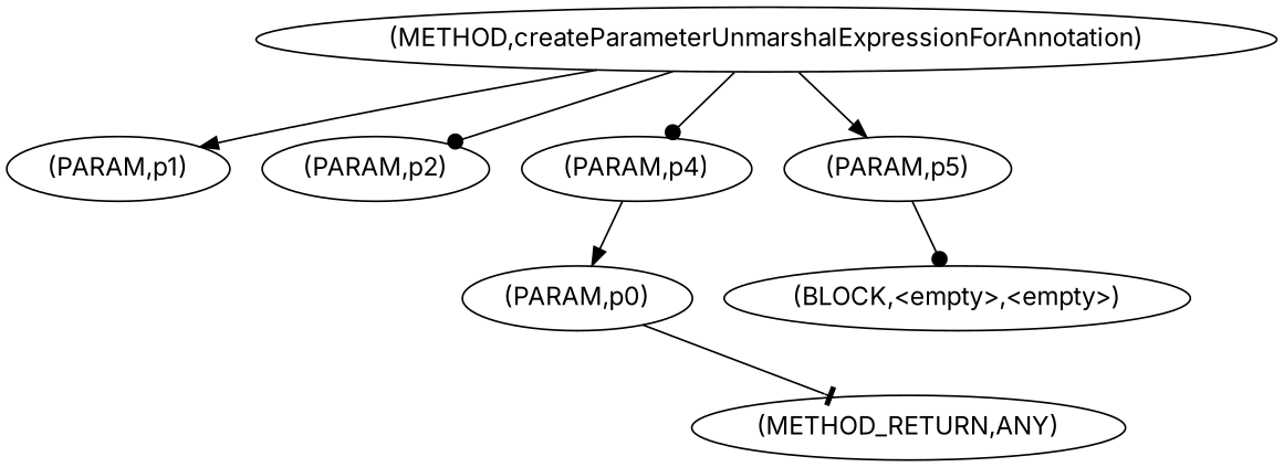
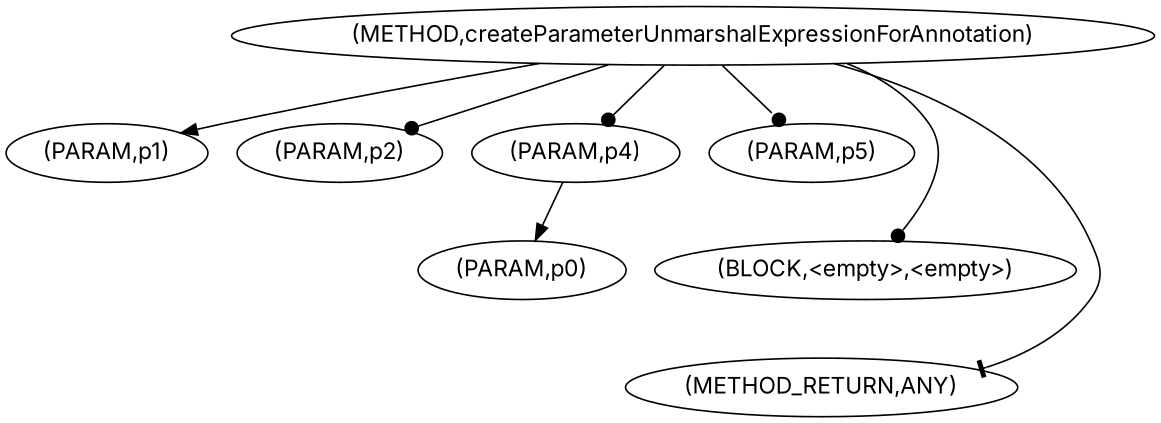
  digraph {
    fontname=Inter
    node [fontname=Inter]
    edge [arrowhead=normal fontname=Inter]
    n1 [label=<(METHOD,createParameterUnmarshalExpressionForAnnotation)>]
    n2 [label=<(PARAM,p1)>]
    n3 [label=<(PARAM,p2)>]
    n4 [label=<(PARAM,p4)>]
    n5 [label=<(PARAM,p5)>]
    n6 [label=<(BLOCK,&lt;empty&gt;,&lt;empty&gt;)>]
    n7 [label=<(METHOD_RETURN,ANY)>]
    n8 [label=<(PARAM,p0)>]
    n1 -> n2
    n1 -> n3 [arrowhead=dot]
    n1 -> n4 [arrowhead=dot]
-   n1 -> n5
-   n5 -> n6 [arrowhead=dot]
-   n8 -> n7 [arrowhead=tee]
+   n1 -> n5 [arrowhead=dot]
+   n1 -> n6 [arrowhead=dot]
+   n1 -> n7 [arrowhead=tee]
    n4 -> n8
  }
